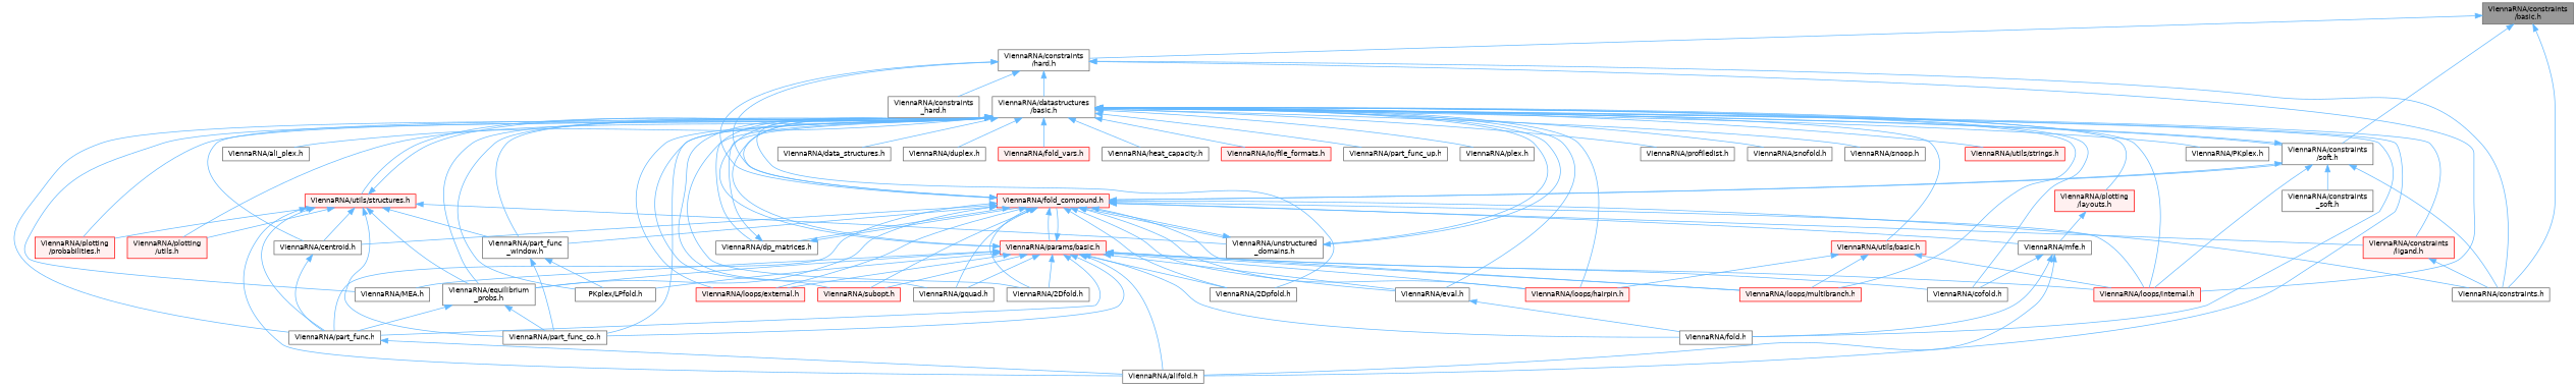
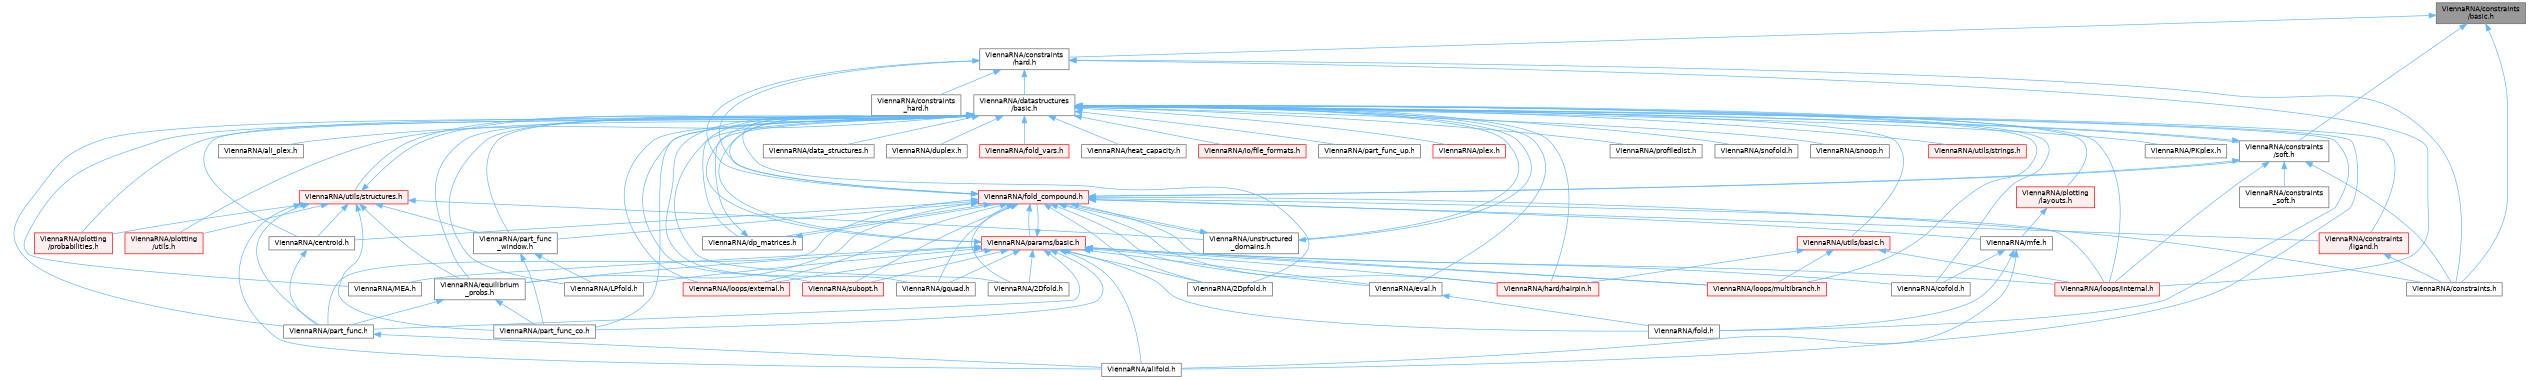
  digraph {
    fontname="DejaVu Sans"
    node [color=grey40 fillcolor=white fontname="DejaVu Sans" fontsize=10 shape=box style=filled]
    edge [color=steelblue1 dir=back fontname="DejaVu Sans" fontsize=10 labelfontname=Helvetica labelfontsize=10 style=solid]
    n1 [color=gray40 fillcolor=grey60 fontcolor=black height=0.2 label="ViennaRNA/constraints\l/basic.h" width=0.4]
    n2 [height=0.2 label="ViennaRNA/constraints.h" width=0.4]
    n3 [height=0.2 label="ViennaRNA/constraints\l/hard.h" width=0.4]
    n4 [height=0.2 label="ViennaRNA/constraints\l/soft.h" width=0.4]
    n5 [height=0.2 label="ViennaRNA/constraints\l_hard.h" width=0.4]
    n6 [height=0.2 label="ViennaRNA/datastructures\l/basic.h" width=0.4]
    n7 [color=red fillcolor="#FFF0F0" height=0.2 label="ViennaRNA/fold_compound.h" width=0.4]
    n8 [color=red fillcolor="#FFF0F0" height=0.2 label="ViennaRNA/loops/internal.h" width=0.4]
    n9 [height=0.2 label="ViennaRNA/constraints\l_soft.h" width=0.4]
    n10 [height=0.2 label="ViennaRNA/2Dfold.h" width=0.4]
    n11 [height=0.2 label="ViennaRNA/2Dpfold.h" width=0.4]
-   n12 [height=0.2 label="PKplex/LPfold.h" width=0.4]
+   n12 [height=0.2 label="ViennaRNA/LPfold.h" width=0.4]
    n13 [height=0.2 label="ViennaRNA/MEA.h" width=0.4]
    n14 [height=0.2 label="ViennaRNA/PKplex.h" width=0.4]
    n15 [height=0.2 label="ViennaRNA/ali_plex.h" width=0.4]
    n16 [height=0.2 label="ViennaRNA/alifold.h" width=0.4]
    n17 [height=0.2 label="ViennaRNA/centroid.h" width=0.4]
    n18 [height=0.2 label="ViennaRNA/part_func.h" width=0.4]
    n19 [height=0.2 label="ViennaRNA/part_func_co.h" width=0.4]
    n20 [height=0.2 label="ViennaRNA/cofold.h" width=0.4]
    n21 [color=red fillcolor="#FFF0F0" height=0.2 label="ViennaRNA/constraints\l/ligand.h" width=0.4]
    n22 [height=0.2 label="ViennaRNA/dp_matrices.h" width=0.4]
    n23 [height=0.2 label="ViennaRNA/equilibrium\l_probs.h" width=0.4]
    n24 [height=0.2 label="ViennaRNA/eval.h" width=0.4]
    n25 [height=0.2 label="ViennaRNA/fold.h" width=0.4]
    n26 [height=0.2 label="ViennaRNA/gquad.h" width=0.4]
    n27 [color=red fillcolor="#FFF0F0" height=0.2 label="ViennaRNA/loops/external.h" width=0.4]
-   n28 [color=red fillcolor="#FFF0F0" height=0.2 label="ViennaRNA/loops/hairpin.h" width=0.4]
+   n28 [color=red fillcolor="#FFF0F0" height=0.2 label="ViennaRNA/hard/hairpin.h" width=0.4]
    n29 [color=red fillcolor="#FFF0F0" height=0.2 label="ViennaRNA/loops/multibranch.h" width=0.4]
    n30 [color=red fillcolor="#FFF0F0" height=0.2 label="ViennaRNA/params/basic.h" width=0.4]
    n31 [color=red fillcolor="#FFF0F0" height=0.2 label="ViennaRNA/subopt.h" width=0.4]
    n32 [height=0.2 label="ViennaRNA/part_func\l_window.h" width=0.4]
    n33 [height=0.2 label="ViennaRNA/unstructured\l_domains.h" width=0.4]
    n34 [height=0.2 label="ViennaRNA/data_structures.h" width=0.4]
    n35 [height=0.2 label="ViennaRNA/duplex.h" width=0.4]
    n36 [color=red fillcolor="#FFF0F0" height=0.2 label="ViennaRNA/fold_vars.h" width=0.4]
    n37 [height=0.2 label="ViennaRNA/heat_capacity.h" width=0.4]
    n38 [color=red fillcolor="#FFF0F0" height=0.2 label="ViennaRNA/io/file_formats.h" width=0.4]
    n39 [height=0.2 label="ViennaRNA/part_func_up.h" width=0.4]
-   n40 [height=0.2 label="ViennaRNA/plex.h" width=0.4]
+   n40 [color=red height=0.2 label="ViennaRNA/plex.h" width=0.4]
    n41 [color=red fillcolor="#FFF0F0" height=0.2 label="ViennaRNA/plotting\l/layouts.h" width=0.4]
    n42 [color=red fillcolor="#FFF0F0" height=0.2 label="ViennaRNA/plotting\l/probabilities.h" width=0.4]
    n43 [color=red fillcolor="#FFF0F0" height=0.2 label="ViennaRNA/plotting\l/utils.h" width=0.4]
    n44 [height=0.2 label="ViennaRNA/profiledist.h" width=0.4]
    n45 [height=0.2 label="ViennaRNA/snofold.h" width=0.4]
    n46 [height=0.2 label="ViennaRNA/snoop.h" width=0.4]
    n47 [color=red fillcolor="#FFF0F0" height=0.2 label="ViennaRNA/utils/basic.h" width=0.4]
    n48 [color=red fillcolor="#FFF0F0" height=0.2 label="ViennaRNA/utils/strings.h" width=0.4]
    n49 [color=red fillcolor="#FFF0F0" height=0.2 label="ViennaRNA/utils/structures.h" width=0.4]
    n50 [height=0.2 label="ViennaRNA/mfe.h" width=0.4]
    n1 -> n2
    n1 -> n3
    n1 -> n4
    n3 -> n2
    n3 -> n5
    n3 -> n6
    n3 -> n7
    n3 -> n8
    n4 -> n2
    n4 -> n6
    n4 -> n7
    n4 -> n8
    n4 -> n9
    n6 -> n4
    n6 -> n8
    n6 -> n10
    n6 -> n11
    n6 -> n12
    n6 -> n13
    n6 -> n14
    n6 -> n15
    n6 -> n16
    n6 -> n17
    n6 -> n18
    n6 -> n19
    n6 -> n20
    n6 -> n21
    n6 -> n22
    n6 -> n23
    n6 -> n24
    n6 -> n25
    n6 -> n26
    n6 -> n27
    n6 -> n28
    n6 -> n29
    n6 -> n30
    n6 -> n31
    n6 -> n32
    n6 -> n33
    n6 -> n34
    n6 -> n35
    n6 -> n36
    n6 -> n37
    n6 -> n38
    n6 -> n39
    n6 -> n40
    n6 -> n41
    n6 -> n42
    n6 -> n43
    n6 -> n44
    n6 -> n45
    n6 -> n46
    n6 -> n47
    n6 -> n48
    n6 -> n49
    n7 -> n2
    n7 -> n3
    n7 -> n4
    n7 -> n6
    n7 -> n8
    n7 -> n10
    n7 -> n11
    n7 -> n17
    n7 -> n18
    n7 -> n21
    n7 -> n22
    n7 -> n23
    n7 -> n24
    n7 -> n26
    n7 -> n27
    n7 -> n28
    n7 -> n29
    n7 -> n30
    n7 -> n31
    n7 -> n32
    n7 -> n33
    n7 -> n50
    n17 -> n18
    n18 -> n16
    n21 -> n2
    n22 -> n6
    n22 -> n7
    n23 -> n18
    n23 -> n19
    n24 -> n25
    n30 -> n6
    n30 -> n7
    n30 -> n8
    n30 -> n10
    n30 -> n11
    n30 -> n12
    n30 -> n13
    n30 -> n16
    n30 -> n18
    n30 -> n19
    n30 -> n20
    n30 -> n23
    n30 -> n24
    n30 -> n25
    n30 -> n26
    n30 -> n27
    n30 -> n28
    n30 -> n29
    n30 -> n31
    n32 -> n12
    n32 -> n19
    n33 -> n6
    n33 -> n7
    n41 -> n50
    n47 -> n8
    n47 -> n28
    n47 -> n29
    n49 -> n6
    n49 -> n16
    n49 -> n17
    n49 -> n18
    n49 -> n19
    n49 -> n23
    n49 -> n32
    n49 -> n33
    n49 -> n42
    n49 -> n43
    n50 -> n16
    n50 -> n20
    n50 -> n25
  }
